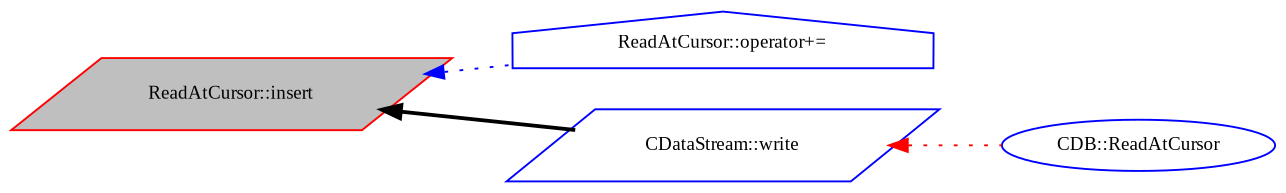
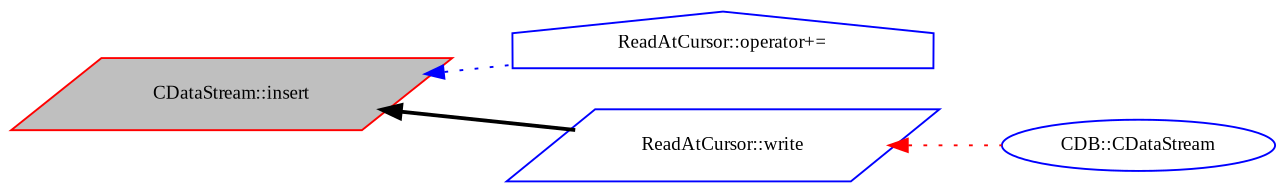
  digraph {
    fontname="Liberation Serif"
    rankdir=LR
    node [color=blue fillcolor=white fontname="Liberation Serif" fontsize=10 shape=parallelogram style=filled]
    edge [dir=back fontname="Liberation Serif" fontsize=10 labelfontname=Helvetica labelfontsize=10 style=dotted]
-   n1 [color=red fillcolor=grey75 fontcolor=black height=0.2 label="ReadAtCursor::insert" width=0.4]
+   n1 [color=red fillcolor=grey75 fontcolor=black height=0.2 label="CDataStream::insert" width=0.4]
    n2 [height=0.2 label="ReadAtCursor::operator+=" shape=house width=0.4]
-   n3 [height=0.2 label="CDataStream::write" width=0.4]
-   n4 [height=0.2 label="CDB::ReadAtCursor" shape=ellipse width=0.4]
+   n3 [height=0.2 label="ReadAtCursor::write" width=0.4]
+   n4 [height=0.2 label="CDB::CDataStream" shape=ellipse width=0.4]
    n1 -> n2 [color=blue]
    n1 -> n3 [color=black style=bold]
    n3 -> n4 [color=red]
  }
